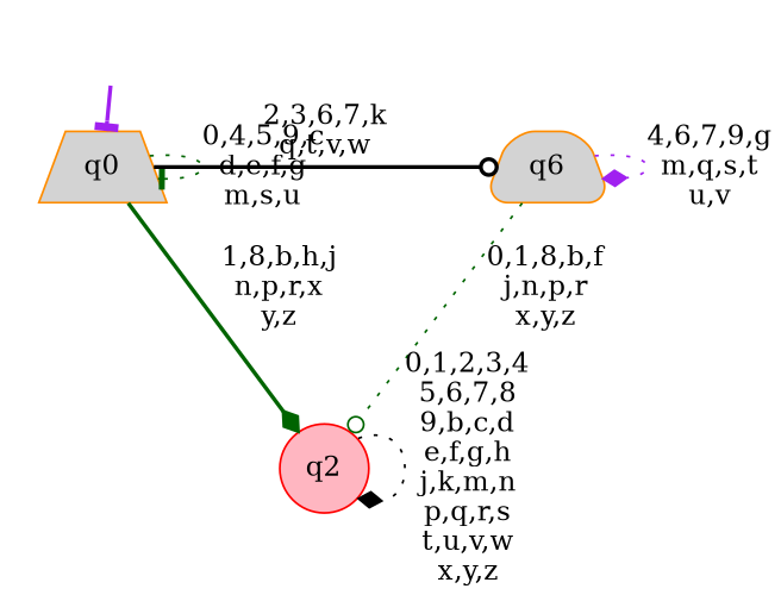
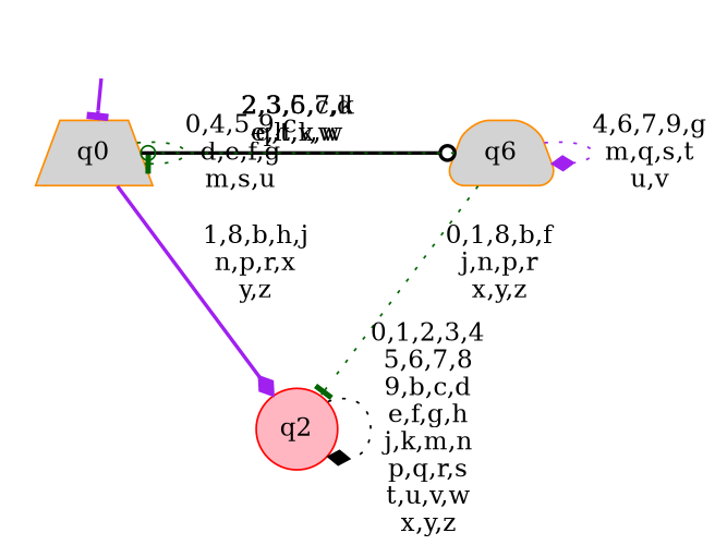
  digraph {
    rankdir=TB
    node [shape=trapezium style=filled color=darkorange fillcolor=lightgrey]
    edge [arrowhead=odot color=darkgreen style=dotted]
    __start0 [height=0 shape=none style=invis width=0 color="" fillcolor=""]
    n2 [label=q0]
    n3 [label=q6 style="rounded,filled"]
    n4 [color=red fillcolor=lightpink label=q2 shape=circle]
    subgraph cluster_1 {
      nodesep=0.15
      ranksep=0.15
      style=invis
      __start0
      n2
    }
    __start0 -> n2 [arrowhead=tee color=purple penwidth=2 style=bold]
    n2 -> n2 [arrowhead=tee label="0,4,5,9,c\nd,e,f,g\nm,s,u"]
    n2 -> n3 [color=black label="2,3,6,7,k\nq,t,v,w" style=bold]
-   n2 -> n4 [arrowhead=diamond label="1,8,b,h,j\nn,p,r,x\ny,z" style=bold]
+   n2 -> n4 [arrowhead=diamond color=purple label="1,8,b,h,j\nn,p,r,x\ny,z" style=bold]
+   n3 -> n2 [label="2,3,5,c,d\ne,h,k,w"]
    n3 -> n3 [arrowhead=diamond color=purple label="4,6,7,9,g\nm,q,s,t\nu,v"]
-   n3 -> n4 [label="0,1,8,b,f\nj,n,p,r\nx,y,z"]
+   n3 -> n4 [arrowhead=tee label="0,1,8,b,f\nj,n,p,r\nx,y,z"]
    n4 -> n4 [arrowhead=diamond color=black label="0,1,2,3,4\n5,6,7,8\n9,b,c,d\ne,f,g,h\nj,k,m,n\np,q,r,s\nt,u,v,w\nx,y,z"]
  }
